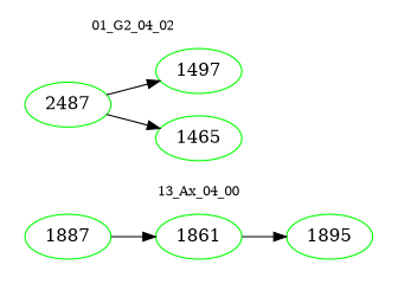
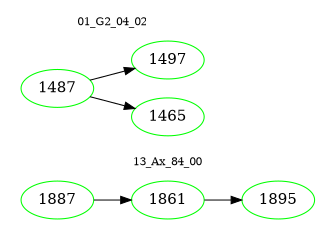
  digraph {
    rankdir=LR
    node [color=green]
    edge [color=black]
    n1 [label=1887]
    n2 [label=1861]
    n3 [label=1895]
-   n4 [label=2487]
+   n4 [label=1487]
    n5 [label=1465]
    n6 [label=1497]
    subgraph cluster_1 {
      color=white
      fontsize=10
-     label="13_Ax_04_00"
+     label="13_Ax_84_00"
      n1
      n2
      n3
    }
    subgraph cluster_2 {
      color=white
      fontsize=10
      label="01_G2_04_02"
      n4
      n5
      n6
    }
    n1 -> n2
    n2 -> n3
    n4 -> n5
    n4 -> n6
  }
